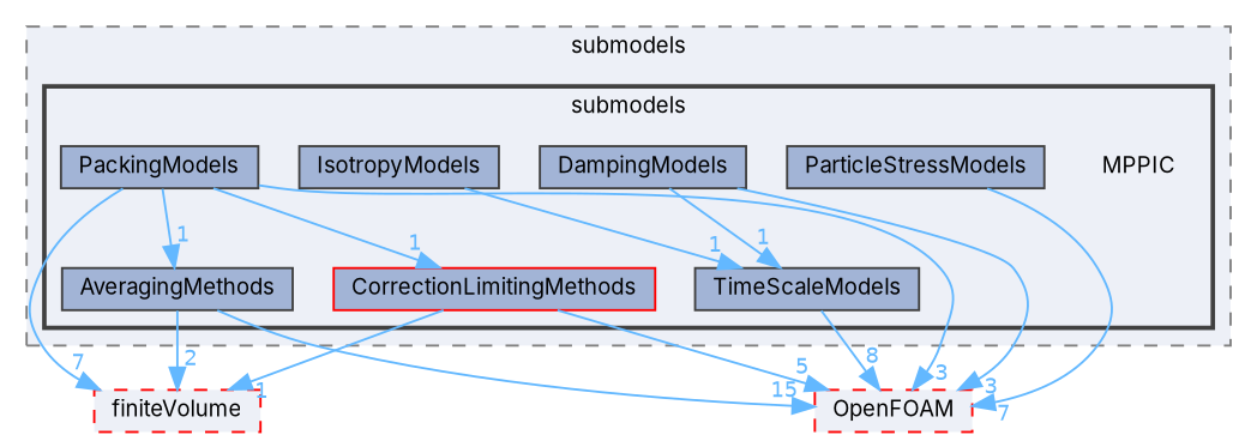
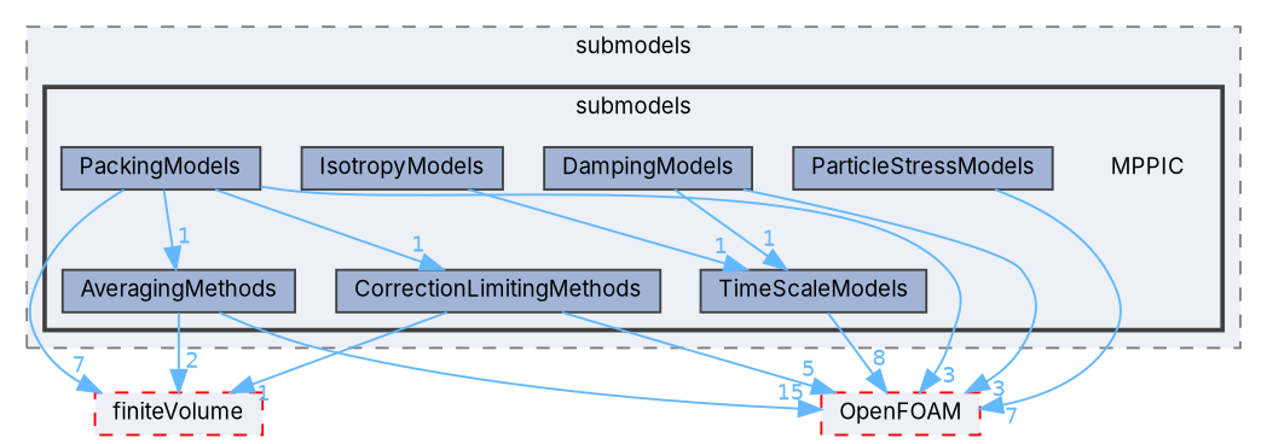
  digraph {
    compound=true
    fontname=Inter
    node [fontname=Inter fontsize=10 shape=box color=grey25 fillcolor="#a2b4d6" style=filled]
    edge [color=steelblue1 fontcolor=steelblue1 fontname=Inter fontsize=10 headlabel=1 labeldistance=1.5 labelfontname=Helvetica labelfontsize=10]
    n1 [height=0.2 label=MPPIC shape=plaintext width=0.4 color="" fillcolor="" style=""]
    n2 [height=0.2 label=AveragingMethods width=0.4]
-   n3 [color=red height=0.2 label=CorrectionLimitingMethods width=0.4]
+   n3 [height=0.2 label=CorrectionLimitingMethods width=0.4]
    n4 [height=0.2 label=DampingModels width=0.4]
    n5 [height=0.2 label=IsotropyModels width=0.4]
    n6 [height=0.2 label=PackingModels width=0.4]
    n7 [height=0.2 label=ParticleStressModels width=0.4]
    n8 [height=0.2 label=TimeScaleModels width=0.4]
    n9 [color=red fillcolor="#edf0f7" height=0.2 label=finiteVolume style="filled,dashed" width=0.4]
    n10 [color=red fillcolor="#edf0f7" height=0.2 label=OpenFOAM style="filled,dashed" width=0.4]
    subgraph cluster_1 {
      bgcolor="#edf0f7"
      fontsize=10
      label=submodels
      pencolor=grey50
      style="filled,dashed"
      subgraph cluster_2 {
        bgcolor="#edf0f7"
        fontsize=10
        label=submodels
        pencolor=grey25
        style="filled,bold"
        n1
        n2
        n3
        n4
        n5
        n6
        n7
        n8
      }
    }
    n2 -> n9 [headlabel=2]
    n2 -> n10 [headlabel=15]
    n3 -> n9
    n3 -> n10 [headlabel=5]
    n4 -> n8
    n4 -> n10 [headlabel=3]
    n5 -> n8
    n6 -> n2
    n6 -> n3
    n6 -> n9 [headlabel=7]
    n6 -> n10 [headlabel=3]
    n7 -> n10 [headlabel=7]
    n8 -> n10 [headlabel=8]
  }
